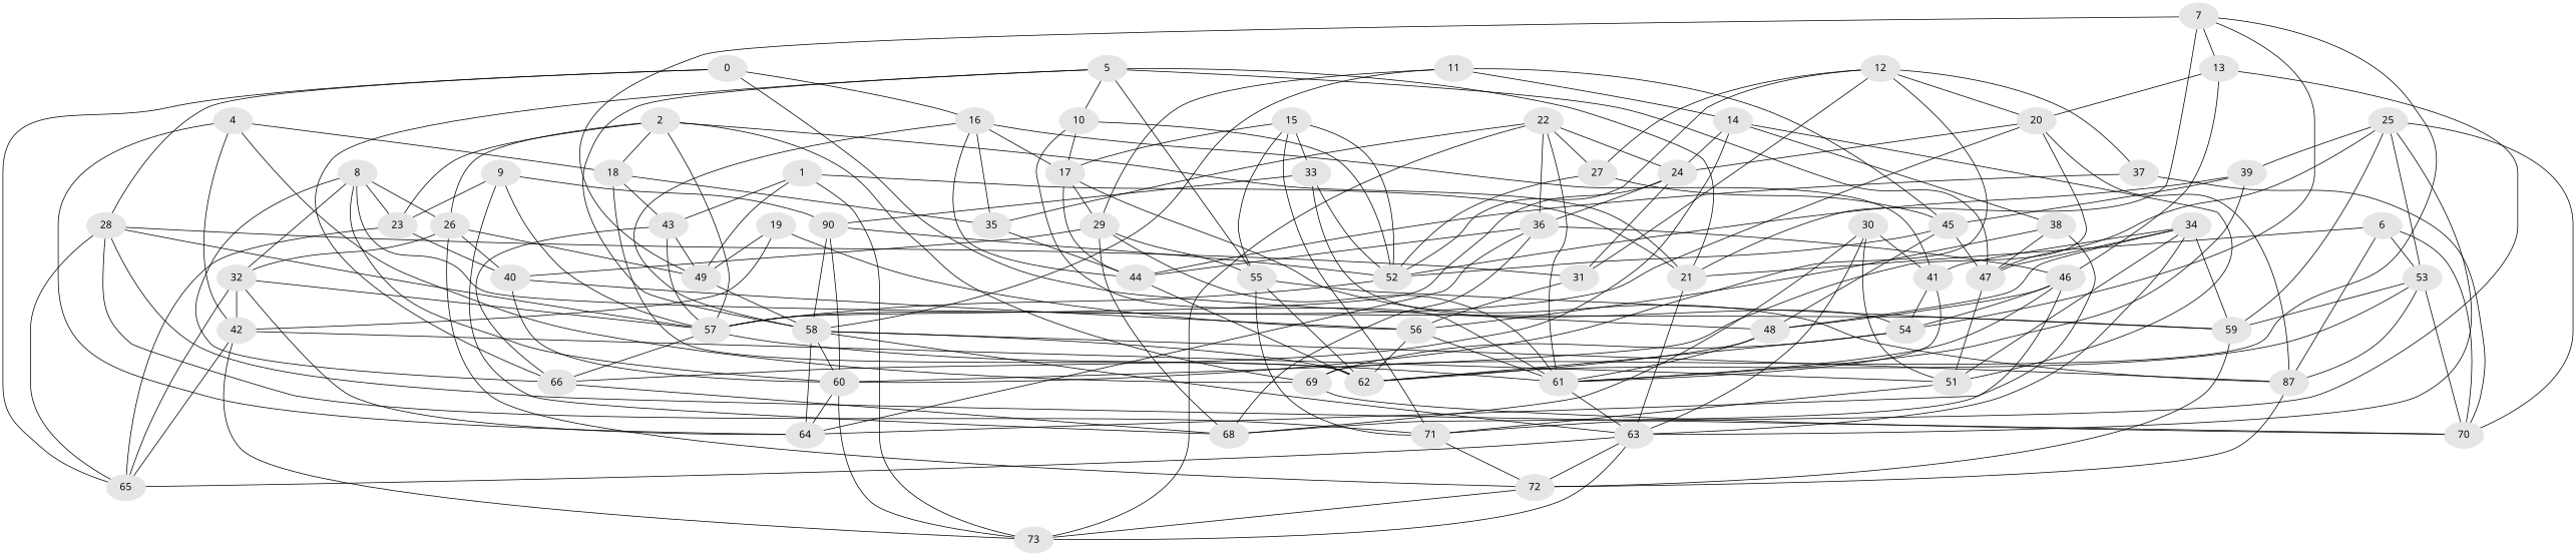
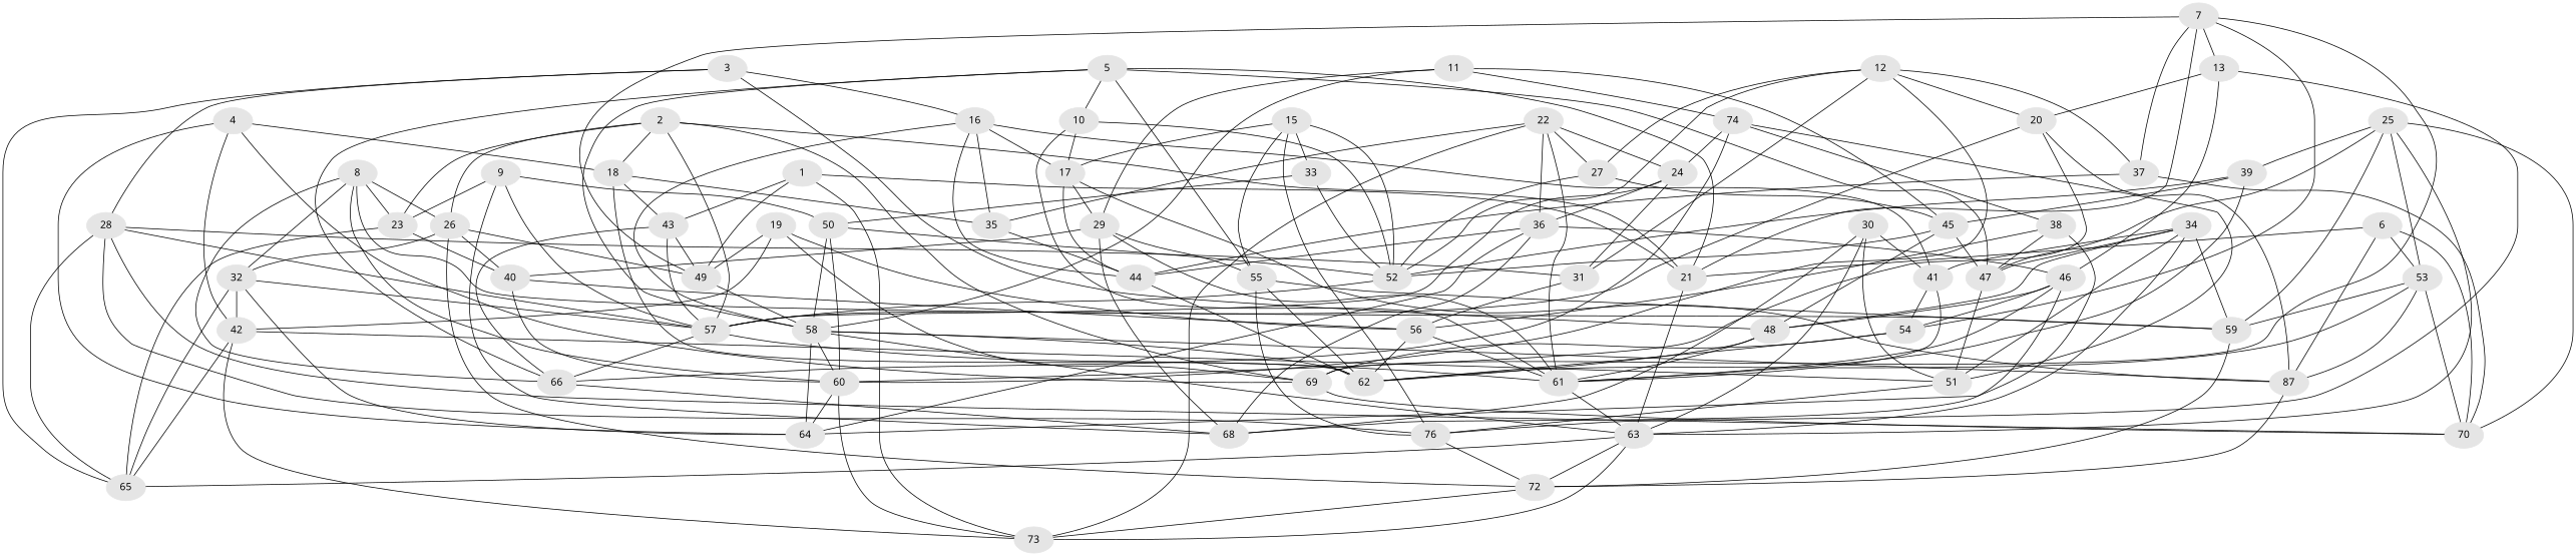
  graph {
    fontname="Noto Sans"
    node [color=gray90 fontname="Noto Sans" style=filled]
    edge [fontname="Noto Sans" weight=1.0]
    1
    21
    43
    49
    73
    63
    57
    66
    58
    2
    18
    23
    26
    69
    35
    62
    65
    40
    32
    72
    61
    70
-   3 [label=0]
+   3
    16
    28
    48
    17
    41
    44
    31
-   71
+   71 [label=76]
    4
    42
    64
    51
    5
    10
    47
    55
    52
    59
    n42 [label=87]
    60
    68
    6
    53
    7
    13
    37
    54
    20
    46
    8
    9
-   50 [label=90]
+   50
    29
    11
-   14
+   14 [label=74]
    45
    24
    38
    12
    27
    56
    36
    15
    33
    19
    22
    25
    39
    30
    34
    1 -- 21
    1 -- 43
    1 -- 49
    1 -- 73
    21 -- 63
    43 -- 49
    43 -- 57
    43 -- 66
    49 -- 58
    63 -- 73
    63 -- 65
    63 -- 72
    57 -- 66
    57 -- 61
    66 -- 68
    58 -- 63
    58 -- 62
    58 -- 64
    58 -- n42
    58 -- 60
    2 -- 21
    2 -- 57
    2 -- 18
    2 -- 23
    2 -- 26
    2 -- 69
    18 -- 43 [weight=2.0]
    18 -- 35
    18 -- 62
    23 -- 65
    23 -- 40 [weight=2.0]
    26 -- 49
    26 -- 40
    26 -- 32
    26 -- 72
    69 -- 70
    35 -- 44
    40 -- 60
    40 -- 56
    32 -- 57
    32 -- 65
    32 -- 42
    32 -- 64
    72 -- 73
    61 -- 63
    3 -- 65
    3 -- 16
    3 -- 28
    3 -- 48
    16 -- 58
    16 -- 35
    16 -- 17
    16 -- 41
    16 -- 44
    28 -- 57
    28 -- 65
    28 -- 70
    28 -- 31
    28 -- 71
    48 -- 62
    48 -- 61
    17 -- 44
    17 -- n42
    17 -- 29
    41 -- 61
    41 -- 54
    44 -- 62
    31 -- 56
    71 -- 72
    4 -- 18
    4 -- 69
    4 -- 42
    4 -- 64
    42 -- 73
    42 -- 65
    42 -- 51
    51 -- 71
    5 -- 21
    5 -- 66
    5 -- 58
    5 -- 10
    5 -- 47
    5 -- 55
    10 -- 61
    10 -- 17
    10 -- 52
    47 -- 51
    55 -- 62
    55 -- 71
    55 -- 59
    52 -- 57
    59 -- 72
    n42 -- 72
    60 -- 73
    60 -- 64
    6 -- 21
    6 -- 70
    6 -- n42
    6 -- 53
    53 -- 62
    53 -- 70
    53 -- 59
    53 -- n42
    7 -- 21
    7 -- 49
    7 -- 69
    7 -- 13
+   7 -- 37
    7 -- 54
    13 -- 71
    13 -- 20
    13 -- 46
    37 -- 70
    37 -- 44
    54 -- 69
    54 -- 62
    20 -- 57
    20 -- n42
    20 -- 60
-   20 -- 24
    46 -- 61
    46 -- 48
    46 -- 68
    46 -- 54
    8 -- 66
    8 -- 23
    8 -- 26
    8 -- 32
    8 -- 59 [weight=3.0]
    8 -- 60
    9 -- 57
    9 -- 23
    9 -- 68
    9 -- 50
    50 -- 58
    50 -- 52
    50 -- 60
    29 -- 40
    29 -- 61
    29 -- 55
    29 -- 68
    11 -- 58
    11 -- 29
    11 -- 14
    11 -- 45
    14 -- 66
    14 -- 51
    14 -- 24
    14 -- 38
    45 -- 48
    45 -- 47
    45 -- 52
    24 -- 57
    24 -- 31
    24 -- 36
    38 -- 64
    38 -- 47
    38 -- 56
    12 -- 31
    12 -- 52
    12 -- 60
    12 -- 37
    12 -- 20
    12 -- 27
    27 -- 52
    27 -- 45
    56 -- 62
    56 -- 61
    36 -- 44
    36 -- 64
    36 -- 68
    36 -- 46
    15 -- 17
    15 -- 71
    15 -- 55
    15 -- 52 [weight=2.0]
    15 -- 33
    33 -- 52
-   33 -- 54
    33 -- 50
    19 -- 49
+   19 -- 69
    19 -- 42
    19 -- 56
    22 -- 73
    22 -- 35
    22 -- 61
    22 -- 24
    22 -- 27
    22 -- 36
    25 -- 63
    25 -- 70
    25 -- 47
    25 -- 59
    25 -- 53
    25 -- 39
    39 -- 61
    39 -- 52
    39 -- 45
    30 -- 63 [weight=2.0]
    30 -- 41
    30 -- 51
    30 -- 68
    34 -- 63
    34 -- 48
    34 -- 41
    34 -- 51
    34 -- 47
    34 -- 59
  }
